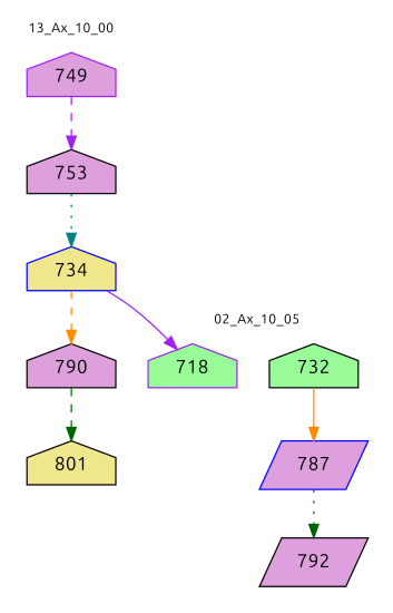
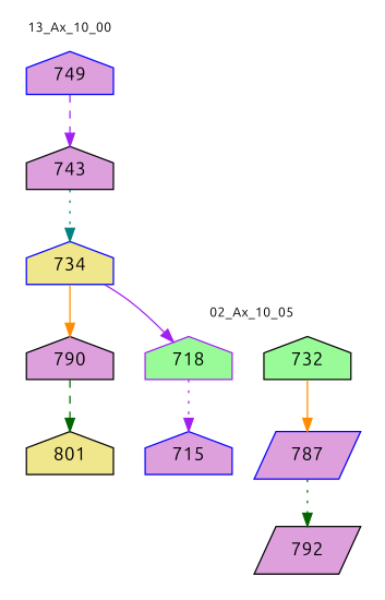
  digraph {
    fontname=Ubuntu
    node [color=black fillcolor=plum fontname=Ubuntu shape=house style=filled]
    edge [color=purple fontname=Ubuntu style=dotted]
    n1 [fillcolor=palegreen label=732]
    n2 [color=blue label=787 shape=parallelogram]
    n3 [label=792 shape=parallelogram]
    n4 [color=purple fillcolor=palegreen label=718]
-   n6 [color=purple label=749]
-   n7 [label=753]
+   n5 [color=blue label=715]
+   n6 [color=blue label=749]
+   n7 [label=743]
    n8 [color=blue fillcolor=khaki label=734]
    n9 [label=790]
    n10 [fillcolor=khaki label=801]
    subgraph cluster_1 {
      color=white
      fontsize=10
      label="02_Ax_10_05"
      n1
      n2
      n3
      n4
+     n5
    }
    subgraph cluster_2 {
      color=white
      fontsize=10
      label="13_Ax_10_00"
      n6
      n7
      n8
      n9
      n10
    }
    n1 -> n2 [color=darkorange style=solid]
    n2 -> n3 [color=darkgreen]
+   n4 -> n5
    n6 -> n7 [style=dashed]
    n7 -> n8 [color=teal]
    n8 -> n4 [style=solid]
-   n8 -> n9 [color=darkorange style=dashed]
+   n8 -> n9 [color=darkorange style=solid]
    n9 -> n10 [color=darkgreen style=dashed]
  }
